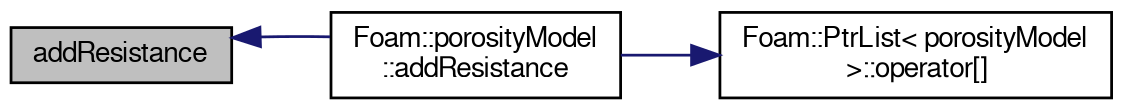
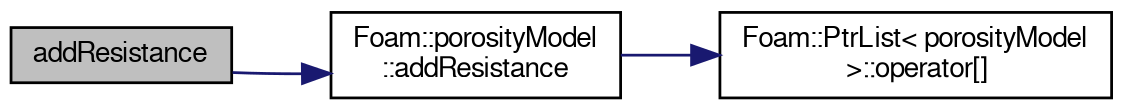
  digraph {
    rankdir=LR
    node [color=black fontname=FreeSans fontsize=10 shape=record]
    edge [color=midnightblue fontname=FreeSans fontsize=10 labelfontname=FreeSans labelfontsize=10 style=solid]
    n1 [fillcolor=grey75 fontcolor=black height=0.2 label=addResistance style=filled width=0.4]
    n2 [height=0.2 label="Foam::porosityModel\l::addResistance" width=0.4]
    n3 [height=0.2 label="Foam::PtrList\< porosityModel\l \>::operator[]" width=0.4]
-   n2 -> n1
+   n1 -> n2
    n2 -> n3
  }
